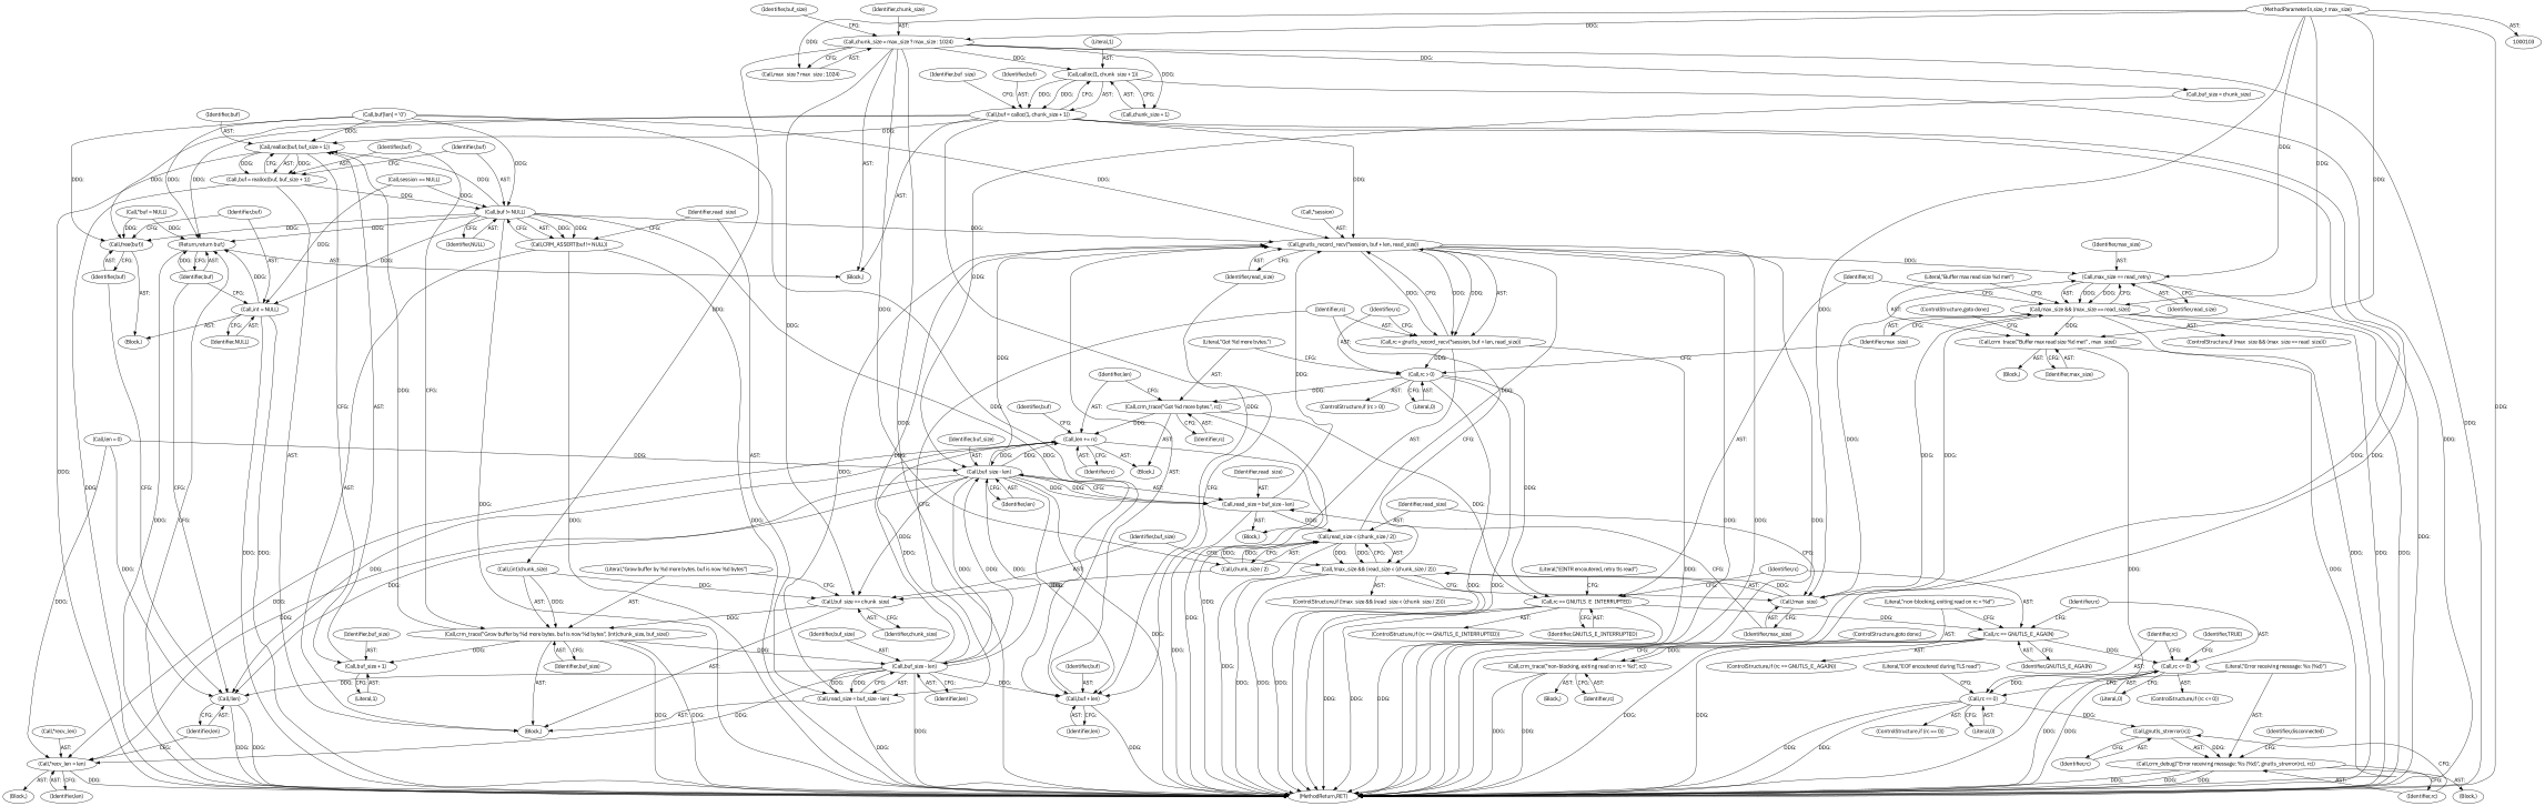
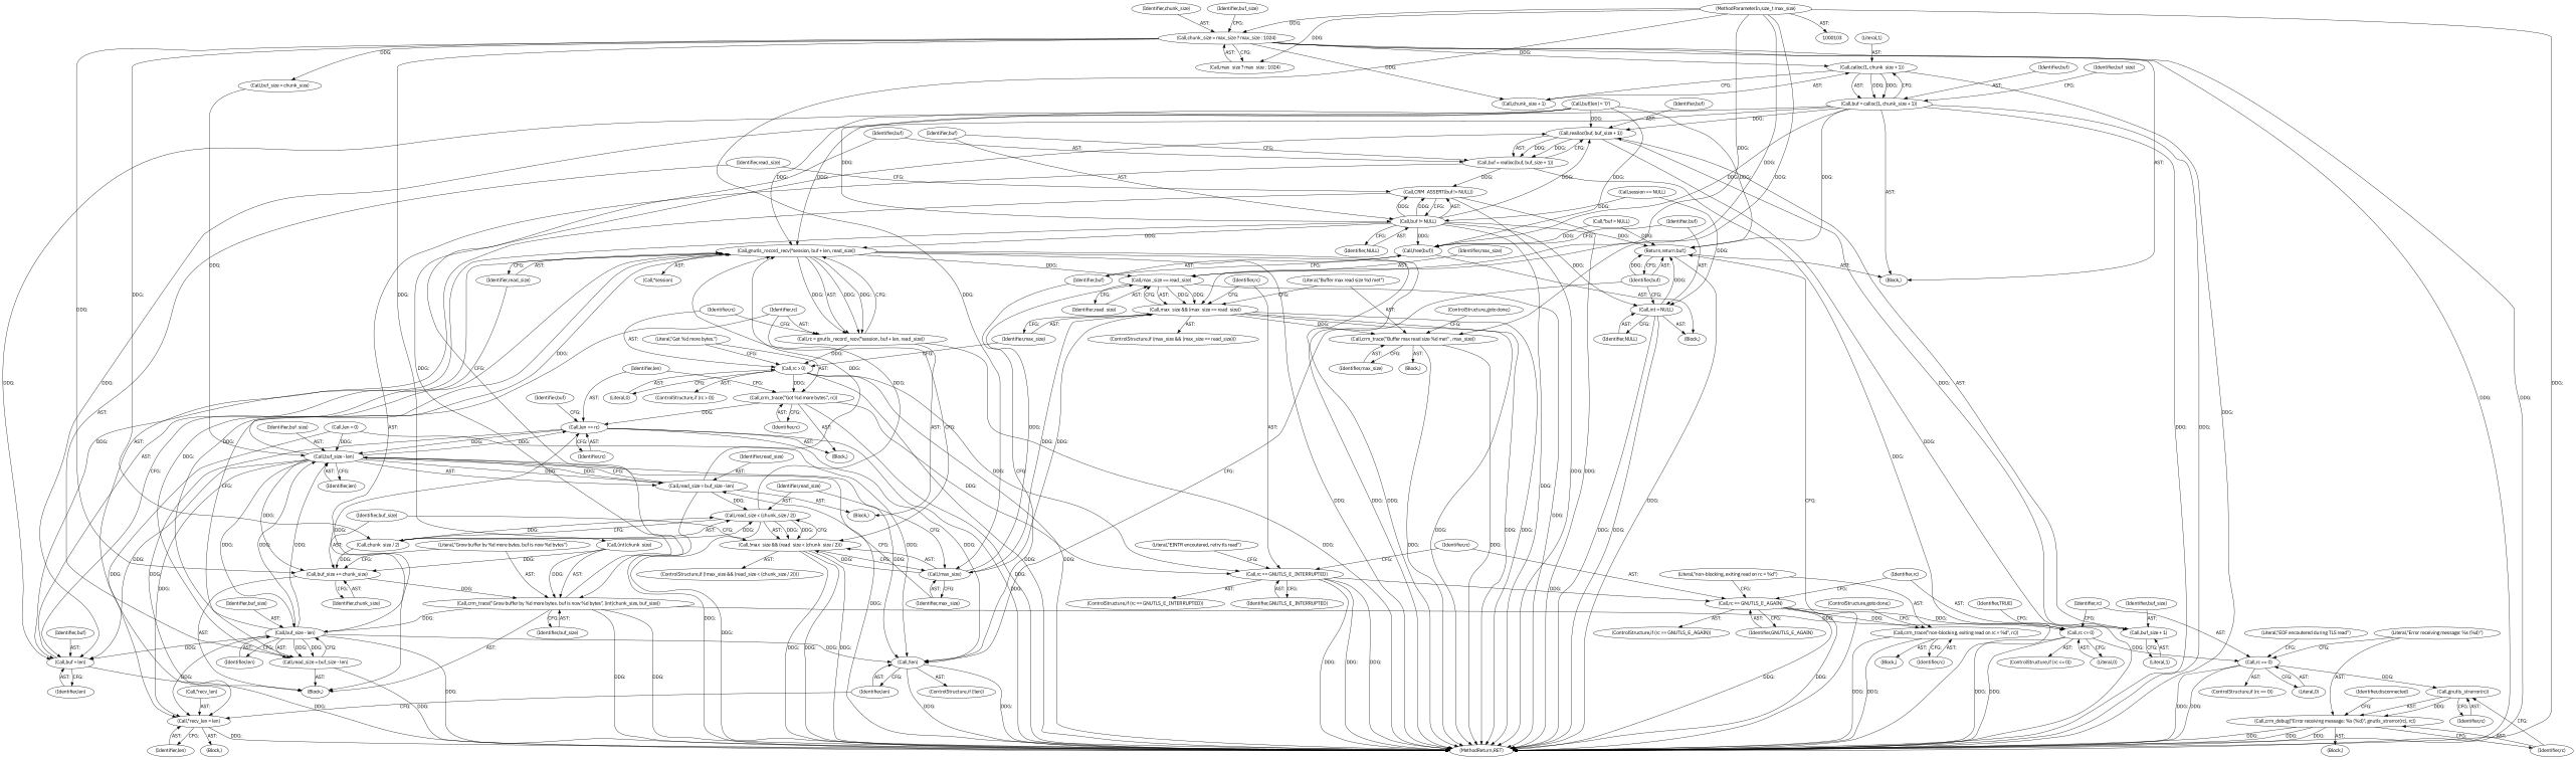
  digraph {
    fontname="IBM Plex Sans"
    node [fontname="IBM Plex Sans"]
    edge [fontname="IBM Plex Sans"]
    n1 [label="(Call,calloc(1, chunk_size + 1))"]
    n2 [label="(Call,buf = calloc(1, chunk_size + 1))"]
    n3 [label="(MethodReturn,RET)"]
    n4 [label="(Call,chunk_size + 1)"]
    n5 [label="(Block,)"]
    n6 [label="(Call,realloc(buf, buf_size + 1))"]
    n7 [label="(Call,gnutls_record_recv(*session, buf + len, read_size))"]
    n8 [label="(Call,buf + len)"]
    n9 [label="(Call,free(buf))"]
    n10 [label="(Return,return buf;)"]
    n11 [label="(Call,chunk_size = max_size ? max_size : 1024)"]
    n12 [label="(Call,buf_size += chunk_size)"]
    n13 [label="(Call,max_size ? max_size : 1024)"]
    n14 [label="(Call,(int)chunk_size)"]
    n15 [label="(Call,buf_size = chunk_size)"]
    n16 [label="(Call,chunk_size / 2)"]
    n17 [label="(Block,)"]
    n18 [label="(Call,crm_trace(\"Grow buffer by %d more bytes. buf is now %d bytes\", (int)chunk_size, buf_size))"]
    n19 [label="(Identifier,chunk_size)"]
    n20 [label="(Call,buf_size - len)"]
    n21 [label="(Call,read_size < (chunk_size / 2))"]
    n22 [label="(MethodParameterIn,size_t max_size)"]
-   n23 [label="(Call,max_size == read_retry)"]
+   n23 [label="(Call,max_size == read_size)"]
    n24 [label="(Call,max_size && (max_size == read_size))"]
    n25 [label="(Call,!max_size)"]
    n26 [label="(Call,crm_trace(\"Buffer max read size %d met\" , max_size))"]
    1000103
    n28 [label="(Identifier,read_size)"]
    n29 [label="(ControlStructure,if (max_size && (max_size == read_size)))"]
    n30 [label="(Identifier,max_size)"]
    n31 [label="(Call,!max_size && (read_size < (chunk_size / 2)))"]
    n32 [label="(Identifier,max_size)"]
    n33 [label="(Identifier,max_size)"]
    n34 [label="(Block,)"]
    n35 [label="(Call,buf = realloc(buf, buf_size + 1))"]
    n36 [label="(Call,buf_size + 1)"]
    n37 [label="(Call,rc = gnutls_record_recv(*session, buf + len, read_size))"]
    n38 [label="(Identifier,read_size)"]
    n39 [label="(Identifier,len)"]
    n40 [label="(Identifier,buf)"]
    n41 [label="(Block,)"]
    n42 [label="(Identifier,buf)"]
    n43 [label="(Call,buf != NULL)"]
    n44 [label="(Literal,1)"]
    n45 [label="(Call,CRM_ASSERT(buf != NULL))"]
    n46 [label="(Call,int = NULL)"]
    n47 [label="(Identifier,NULL)"]
    n48 [label="(Identifier,NULL)"]
    n49 [label="(Call,rc > 0)"]
    n50 [label="(Block,)"]
    n51 [label="(Call,crm_trace(\"Got %d more bytes.\", rc))"]
    n52 [label="(Call,rc == GNUTLS_E_INTERRUPTED)"]
    n53 [label="(Literal,0)"]
    n54 [label="(ControlStructure,if (rc > 0))"]
    n55 [label="(Call,len += rc)"]
    n56 [label="(Identifier,rc)"]
    n57 [label="(Block,)"]
    n58 [label="(Call,rc == GNUTLS_E_AGAIN)"]
    n59 [label="(ControlStructure,if (rc == GNUTLS_E_INTERRUPTED))"]
    n60 [label="(Identifier,GNUTLS_E_INTERRUPTED)"]
    n61 [label="(Call,*recv_len = len)"]
    n62 [label="(Call,!len)"]
    n63 [label="(Identifier,rc)"]
    n64 [label="(Call,read_size = buf_size - len)"]
    n65 [label="(Call,buf_size - len)"]
    n66 [label="(Identifier,len)"]
    n67 [label="(Identifier,len)"]
    n68 [label="(Block,)"]
    n69 [label="(Identifier,len)"]
+   n70 [label="(ControlStructure,if (!len))"]
    n71 [label="(Call,read_size = buf_size - len)"]
    n72 [label="(Identifier,len)"]
    n73 [label="(ControlStructure,if (!max_size && (read_size < (chunk_size / 2))))"]
    n74 [label="(Identifier,buf_size)"]
    n75 [label="(Call,crm_trace(\"non-blocking, exiting read on rc = %d\", rc))"]
    n76 [label="(Call,rc <= 0)"]
    n77 [label="(ControlStructure,if (rc == GNUTLS_E_AGAIN))"]
    n78 [label="(Identifier,GNUTLS_E_AGAIN)"]
    n79 [label="(Identifier,rc)"]
    n80 [label="(Block,)"]
    n81 [label="(Call,rc == 0)"]
    n82 [label="(Literal,0)"]
    n83 [label="(ControlStructure,if (rc <= 0))"]
    n84 [label="(Call,gnutls_strerror(rc))"]
    n85 [label="(ControlStructure,if (rc == 0))"]
    n86 [label="(Literal,0)"]
    n87 [label="(Call,crm_debug(\"Error receiving message: %s (%d)\", gnutls_strerror(rc), rc))"]
    n88 [label="(Identifier,rc)"]
    n89 [label="(Block,)"]
    n90 [label="(Identifier,rc)"]
    n91 [label="(Identifier,rc)"]
    n92 [label="(Identifier,rc)"]
    n93 [label="(Identifier,buf_size)"]
    n94 [label="(Identifier,rc)"]
    n95 [label="(Literal,\"Got %d more bytes.\")"]
    n96 [label="(Identifier,buf)"]
    n97 [label="(Call,len = 0)"]
    n98 [label="(Identifier,buf)"]
    n99 [label="(Identifier,buf_size)"]
    n100 [label="(Literal,\"non-blocking, exiting read on rc = %d\")"]
    n101 [label="(Identifier,buf_size)"]
    n102 [label="(Identifier,buf_size)"]
    n103 [label="(Identifier,chunk_size)"]
    n104 [label="(Identifier,buf)"]
    n105 [label="(Identifier,buf)"]
    n106 [label="(Literal,\"EINTR encoutered, retry tls read\")"]
    n107 [label="(Identifier,len)"]
    n108 [label="(ControlStructure,goto done;)"]
    n109 [label="(Identifier,rc)"]
    n110 [label="(Identifier,read_size)"]
    n111 [label="(Identifier,buf_size)"]
    n112 [label="(Call,*session)"]
    n113 [label="(Identifier,buf)"]
    n114 [label="(Identifier,buf_size)"]
    n115 [label="(Call,*buf = NULL)"]
    n116 [label="(Call,session == NULL)"]
    n117 [label="(Literal,\"Grow buffer by %d more bytes. buf is now %d bytes\")"]
    n118 [label="(Identifier,rc)"]
    n119 [label="(Identifier,buf)"]
    n120 [label="(Identifier,disconnected)"]
    n121 [label="(Literal,\"Error receiving message: %s (%d)\")"]
    n122 [label="(Identifier,TRUE)"]
    n123 [label="(Call,*recv_len)"]
    n124 [label="(Identifier,max_size)"]
    n125 [label="(Call,buf[len] = '\0')"]
    n126 [label="(Literal,\"Buffer max read size %d met\")"]
    n127 [label="(Identifier,read_size)"]
    n128 [label="(Identifier,rc)"]
    n129 [label="(ControlStructure,goto done;)"]
    n130 [label="(Literal,\"EOF encoutered during TLS read\")"]
    n131 [label="(Identifier,buf)"]
    n132 [label="(Literal,1)"]
    n133 [label="(Identifier,read_size)"]
    n1 -> n2 [label="AST: "]
    n1 -> n2 [label="DDG: "]
    n1 -> n2 [label="DDG: "]
    n1 -> n3 [label="DDG: "]
    n1 -> n4 [label="CFG: "]
    n2 -> n1 [label="CFG: "]
    n2 -> n3 [label="DDG: "]
    n2 -> n3 [label="DDG: "]
    n2 -> n5 [label="AST: "]
    n2 -> n6 [label="DDG: "]
    n2 -> n7 [label="DDG: "]
    n2 -> n8 [label="DDG: "]
    n2 -> n9 [label="DDG: "]
    n2 -> n10 [label="DDG: "]
    n3 -> n10 [label="CFG: "]
    n4 -> n1 [label="AST: "]
    n6 -> n3 [label="DDG: "]
    n6 -> n35 [label="AST: "]
    n6 -> n35 [label="DDG: "]
    n6 -> n35 [label="DDG: "]
-   n6 -> n36 [label="CFG: "]
+   n6 -> n36 [label="DDG: "]
    n7 -> n3 [label="DDG: "]
    n7 -> n3 [label="DDG: "]
    n7 -> n3 [label="DDG: "]
    n7 -> n23 [label="DDG: "]
    n7 -> n37 [label="AST: "]
    n7 -> n37 [label="DDG: "]
    n7 -> n37 [label="DDG: "]
    n7 -> n37 [label="DDG: "]
    n7 -> n38 [label="CFG: "]
    n8 -> n3 [label="DDG: "]
    n8 -> n7 [label="AST: "]
    n8 -> n39 [label="CFG: "]
    n9 -> n40 [label="CFG: "]
    n9 -> n41 [label="AST: "]
    n10 -> n3 [label="DDG: "]
    n10 -> n5 [label="AST: "]
    n10 -> n42 [label="CFG: "]
    n11 -> n1 [label="DDG: "]
    n11 -> n3 [label="DDG: "]
    n11 -> n3 [label="DDG: "]
    n11 -> n4 [label="DDG: "]
    n11 -> n5 [label="AST: "]
    n11 -> n12 [label="DDG: "]
    n11 -> n13 [label="CFG: "]
    n11 -> n14 [label="DDG: "]
    n11 -> n15 [label="DDG: "]
    n11 -> n16 [label="DDG: "]
    n12 -> n17 [label="AST: "]
    n12 -> n18 [label="DDG: "]
    n12 -> n19 [label="CFG: "]
    n13 -> n11 [label="AST: "]
    n14 -> n12 [label="DDG: "]
    n14 -> n18 [label="AST: "]
    n14 -> n18 [label="DDG: "]
    n15 -> n20 [label="DDG: "]
    n16 -> n12 [label="DDG: "]
    n16 -> n21 [label="AST: "]
    n16 -> n21 [label="DDG: "]
    n16 -> n21 [label="DDG: "]
    n18 -> n3 [label="DDG: "]
    n18 -> n3 [label="DDG: "]
    n18 -> n6 [label="DDG: "]
    n18 -> n17 [label="AST: "]
    n18 -> n36 [label="DDG: "]
    n18 -> n65 [label="DDG: "]
    n18 -> n74 [label="CFG: "]
    n19 -> n12 [label="AST: "]
    n20 -> n3 [label="DDG: "]
    n20 -> n7 [label="DDG: "]
    n20 -> n8 [label="DDG: "]
    n20 -> n12 [label="DDG: "]
    n20 -> n55 [label="DDG: "]
    n20 -> n61 [label="DDG: "]
    n20 -> n62 [label="DDG: "]
    n20 -> n64 [label="AST: "]
    n20 -> n64 [label="DDG: "]
    n20 -> n64 [label="DDG: "]
    n20 -> n65 [label="DDG: "]
    n20 -> n66 [label="CFG: "]
    n21 -> n3 [label="DDG: "]
    n21 -> n7 [label="DDG: "]
    n21 -> n16 [label="CFG: "]
    n21 -> n31 [label="AST: "]
    n21 -> n31 [label="DDG: "]
    n21 -> n31 [label="DDG: "]
    n22 -> n3 [label="DDG: "]
    n22 -> n11 [label="DDG: "]
    n22 -> n13 [label="DDG: "]
    n22 -> n23 [label="DDG: "]
    n22 -> n24 [label="DDG: "]
    n22 -> n25 [label="DDG: "]
    n22 -> n26 [label="DDG: "]
    n22 -> 1000103 [label="AST: "]
    n23 -> n3 [label="DDG: "]
    n23 -> n24 [label="AST: "]
    n23 -> n24 [label="DDG: "]
    n23 -> n24 [label="DDG: "]
    n23 -> n28 [label="CFG: "]
    n24 -> n3 [label="DDG: "]
    n24 -> n3 [label="DDG: "]
    n24 -> n3 [label="DDG: "]
    n24 -> n23 [label="CFG: "]
    n24 -> n25 [label="DDG: "]
    n24 -> n26 [label="DDG: "]
    n24 -> n29 [label="AST: "]
    n24 -> n30 [label="CFG: "]
    n25 -> n23 [label="DDG: "]
    n25 -> n24 [label="DDG: "]
    n25 -> n31 [label="AST: "]
    n25 -> n31 [label="DDG: "]
    n25 -> n32 [label="CFG: "]
    n26 -> n3 [label="DDG: "]
    n26 -> n3 [label="DDG: "]
    n26 -> n33 [label="CFG: "]
    n26 -> n34 [label="AST: "]
    n28 -> n23 [label="AST: "]
    n30 -> n24 [label="AST: "]
    n30 -> n49 [label="CFG: "]
    n31 -> n3 [label="DDG: "]
    n31 -> n3 [label="DDG: "]
    n31 -> n3 [label="DDG: "]
    n31 -> n21 [label="CFG: "]
    n31 -> n25 [label="CFG: "]
    n31 -> n73 [label="AST: "]
    n32 -> n25 [label="AST: "]
    n32 -> n64 [label="CFG: "]
    n33 -> n26 [label="AST: "]
    n35 -> n3 [label="DDG: "]
    n35 -> n6 [label="CFG: "]
    n35 -> n17 [label="AST: "]
-   n35 -> n43 [label="DDG: "]
+   n35 -> n45 [label="DDG: "]
    n36 -> n6 [label="AST: "]
    n36 -> n44 [label="CFG: "]
    n37 -> n3 [label="DDG: "]
    n37 -> n7 [label="CFG: "]
    n37 -> n49 [label="DDG: "]
    n37 -> n50 [label="AST: "]
    n38 -> n7 [label="AST: "]
    n38 -> n8 [label="CFG: "]
    n39 -> n8 [label="AST: "]
    n40 -> n9 [label="AST: "]
    n40 -> n62 [label="CFG: "]
    n42 -> n10 [label="AST: "]
    n42 -> n10 [label="DDG: "]
    n42 -> n46 [label="CFG: "]
    n42 -> n62 [label="CFG: "]
    n43 -> n3 [label="DDG: "]
    n43 -> n6 [label="DDG: "]
    n43 -> n7 [label="DDG: "]
    n43 -> n8 [label="DDG: "]
    n43 -> n9 [label="DDG: "]
    n43 -> n10 [label="DDG: "]
    n43 -> n45 [label="AST: "]
    n43 -> n45 [label="DDG: "]
    n43 -> n45 [label="DDG: "]
    n43 -> n46 [label="DDG: "]
    n43 -> n47 [label="CFG: "]
    n44 -> n36 [label="AST: "]
    n45 -> n3 [label="DDG: "]
    n45 -> n3 [label="DDG: "]
    n45 -> n17 [label="AST: "]
    n45 -> n43 [label="CFG: "]
    n46 -> n3 [label="DDG: "]
    n46 -> n3 [label="DDG: "]
    n46 -> n10 [label="DDG: "]
    n46 -> n41 [label="AST: "]
    n46 -> n48 [label="CFG: "]
    n47 -> n43 [label="AST: "]
    n48 -> n46 [label="AST: "]
    n49 -> n3 [label="DDG: "]
    n49 -> n3 [label="DDG: "]
    n49 -> n51 [label="DDG: "]
    n49 -> n52 [label="DDG: "]
    n49 -> n53 [label="CFG: "]
    n49 -> n54 [label="AST: "]
    n51 -> n3 [label="DDG: "]
    n51 -> n52 [label="DDG: "]
    n51 -> n55 [label="DDG: "]
    n51 -> n56 [label="CFG: "]
    n51 -> n57 [label="AST: "]
    n52 -> n3 [label="DDG: "]
    n52 -> n3 [label="DDG: "]
    n52 -> n3 [label="DDG: "]
    n52 -> n58 [label="DDG: "]
    n52 -> n59 [label="AST: "]
    n52 -> n60 [label="CFG: "]
    n53 -> n49 [label="AST: "]
    n55 -> n3 [label="DDG: "]
    n55 -> n20 [label="DDG: "]
    n55 -> n57 [label="AST: "]
    n55 -> n61 [label="DDG: "]
    n55 -> n62 [label="DDG: "]
    n55 -> n63 [label="CFG: "]
    n56 -> n51 [label="AST: "]
    n58 -> n3 [label="DDG: "]
    n58 -> n3 [label="DDG: "]
    n58 -> n75 [label="DDG: "]
    n58 -> n76 [label="DDG: "]
    n58 -> n77 [label="AST: "]
    n58 -> n78 [label="CFG: "]
    n60 -> n52 [label="AST: "]
    n61 -> n3 [label="DDG: "]
    n61 -> n67 [label="CFG: "]
    n61 -> n68 [label="AST: "]
    n62 -> n3 [label="DDG: "]
    n62 -> n3 [label="DDG: "]
    n62 -> n69 [label="CFG: "]
+   n62 -> n70 [label="AST: "]
    n63 -> n55 [label="AST: "]
    n64 -> n3 [label="DDG: "]
    n64 -> n7 [label="DDG: "]
    n64 -> n20 [label="CFG: "]
    n64 -> n21 [label="DDG: "]
    n64 -> n50 [label="AST: "]
    n65 -> n3 [label="DDG: "]
    n65 -> n7 [label="DDG: "]
    n65 -> n8 [label="DDG: "]
    n65 -> n20 [label="DDG: "]
    n65 -> n20 [label="DDG: "]
    n65 -> n55 [label="DDG: "]
    n65 -> n61 [label="DDG: "]
    n65 -> n62 [label="DDG: "]
    n65 -> n71 [label="AST: "]
    n65 -> n71 [label="DDG: "]
    n65 -> n71 [label="DDG: "]
    n65 -> n72 [label="CFG: "]
    n66 -> n20 [label="AST: "]
    n67 -> n61 [label="AST: "]
    n69 -> n61 [label="CFG: "]
    n69 -> n62 [label="AST: "]
    n71 -> n3 [label="DDG: "]
    n71 -> n7 [label="DDG: "]
    n71 -> n17 [label="AST: "]
    n71 -> n65 [label="CFG: "]
    n72 -> n65 [label="AST: "]
    n74 -> n18 [label="AST: "]
    n75 -> n3 [label="DDG: "]
    n75 -> n3 [label="DDG: "]
    n75 -> n79 [label="CFG: "]
    n75 -> n80 [label="AST: "]
    n76 -> n3 [label="DDG: "]
    n76 -> n3 [label="DDG: "]
    n76 -> n81 [label="DDG: "]
    n76 -> n82 [label="CFG: "]
    n76 -> n83 [label="AST: "]
    n78 -> n58 [label="AST: "]
    n79 -> n75 [label="AST: "]
    n81 -> n3 [label="DDG: "]
    n81 -> n3 [label="DDG: "]
    n81 -> n84 [label="DDG: "]
    n81 -> n85 [label="AST: "]
    n81 -> n86 [label="CFG: "]
    n82 -> n76 [label="AST: "]
    n84 -> n87 [label="AST: "]
    n84 -> n87 [label="DDG: "]
    n84 -> n88 [label="CFG: "]
    n86 -> n81 [label="AST: "]
    n87 -> n3 [label="DDG: "]
    n87 -> n3 [label="DDG: "]
    n87 -> n3 [label="DDG: "]
    n87 -> n89 [label="AST: "]
    n87 -> n90 [label="CFG: "]
    n88 -> n84 [label="AST: "]
    n90 -> n84 [label="CFG: "]
    n90 -> n87 [label="AST: "]
    n91 -> n31 [label="CFG: "]
    n91 -> n37 [label="AST: "]
    n91 -> n71 [label="CFG: "]
    n92 -> n52 [label="CFG: "]
    n92 -> n58 [label="AST: "]
    n93 -> n11 [label="CFG: "]
    n94 -> n76 [label="CFG: "]
    n94 -> n81 [label="AST: "]
    n95 -> n49 [label="CFG: "]
    n95 -> n51 [label="AST: "]
    n96 -> n6 [label="AST: "]
    n97 -> n20 [label="DDG: "]
    n97 -> n61 [label="DDG: "]
    n97 -> n62 [label="DDG: "]
    n98 -> n35 [label="CFG: "]
    n98 -> n43 [label="AST: "]
    n99 -> n20 [label="AST: "]
    n100 -> n58 [label="CFG: "]
    n100 -> n75 [label="AST: "]
    n101 -> n12 [label="AST: "]
    n101 -> n31 [label="CFG: "]
    n102 -> n36 [label="AST: "]
    n103 -> n11 [label="AST: "]
    n104 -> n18 [label="CFG: "]
    n104 -> n35 [label="AST: "]
    n105 -> n8 [label="AST: "]
    n106 -> n52 [label="CFG: "]
    n107 -> n51 [label="CFG: "]
    n107 -> n55 [label="AST: "]
    n108 -> n26 [label="CFG: "]
    n109 -> n24 [label="CFG: "]
    n109 -> n52 [label="AST: "]
    n110 -> n21 [label="AST: "]
    n110 -> n25 [label="CFG: "]
    n111 -> n65 [label="AST: "]
-   n112 -> n7 [label="AST: "]
+   n7 -> n112 [label="AST: "]
    n113 -> n55 [label="CFG: "]
    n114 -> n2 [label="CFG: "]
    n115 -> n9 [label="DDG: "]
    n115 -> n10 [label="DDG: "]
    n116 -> n43 [label="DDG: "]
    n116 -> n46 [label="DDG: "]
    n117 -> n12 [label="CFG: "]
    n117 -> n18 [label="AST: "]
    n118 -> n58 [label="CFG: "]
    n118 -> n76 [label="AST: "]
    n119 -> n2 [label="AST: "]
    n120 -> n87 [label="CFG: "]
    n121 -> n81 [label="CFG: "]
    n121 -> n87 [label="AST: "]
    n122 -> n76 [label="CFG: "]
    n123 -> n61 [label="AST: "]
    n124 -> n23 [label="AST: "]
    n125 -> n6 [label="DDG: "]
    n125 -> n7 [label="DDG: "]
    n125 -> n8 [label="DDG: "]
    n125 -> n9 [label="DDG: "]
    n125 -> n10 [label="DDG: "]
    n125 -> n43 [label="DDG: "]
    n126 -> n24 [label="CFG: "]
    n126 -> n26 [label="AST: "]
    n127 -> n64 [label="AST: "]
    n128 -> n37 [label="CFG: "]
    n128 -> n49 [label="AST: "]
    n129 -> n75 [label="CFG: "]
    n130 -> n81 [label="CFG: "]
    n131 -> n9 [label="CFG: "]
    n131 -> n46 [label="AST: "]
    n132 -> n1 [label="AST: "]
    n133 -> n45 [label="CFG: "]
    n133 -> n71 [label="AST: "]
  }
